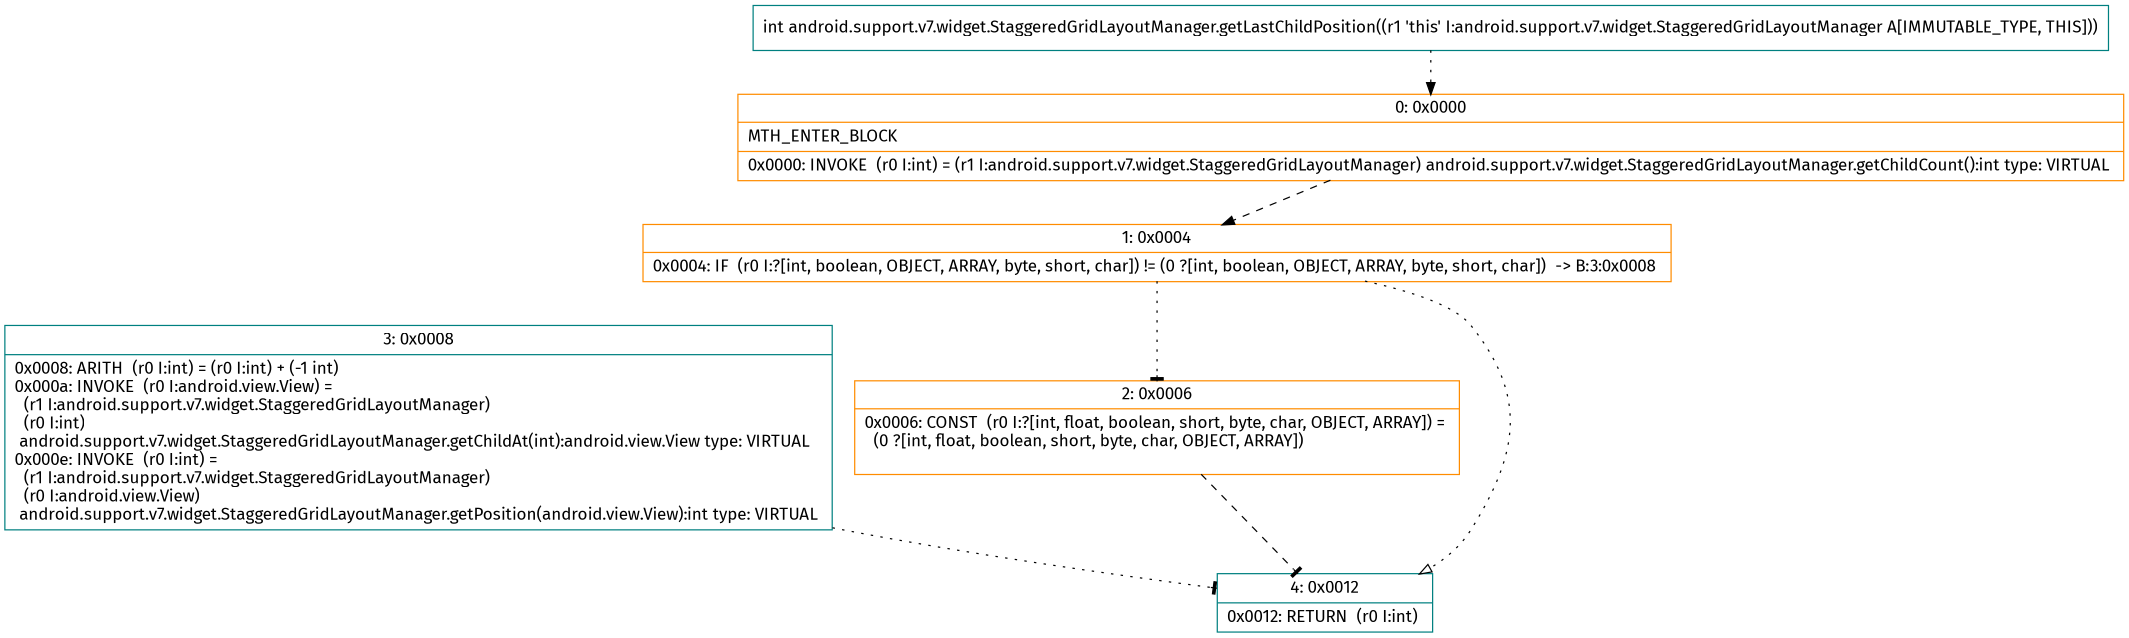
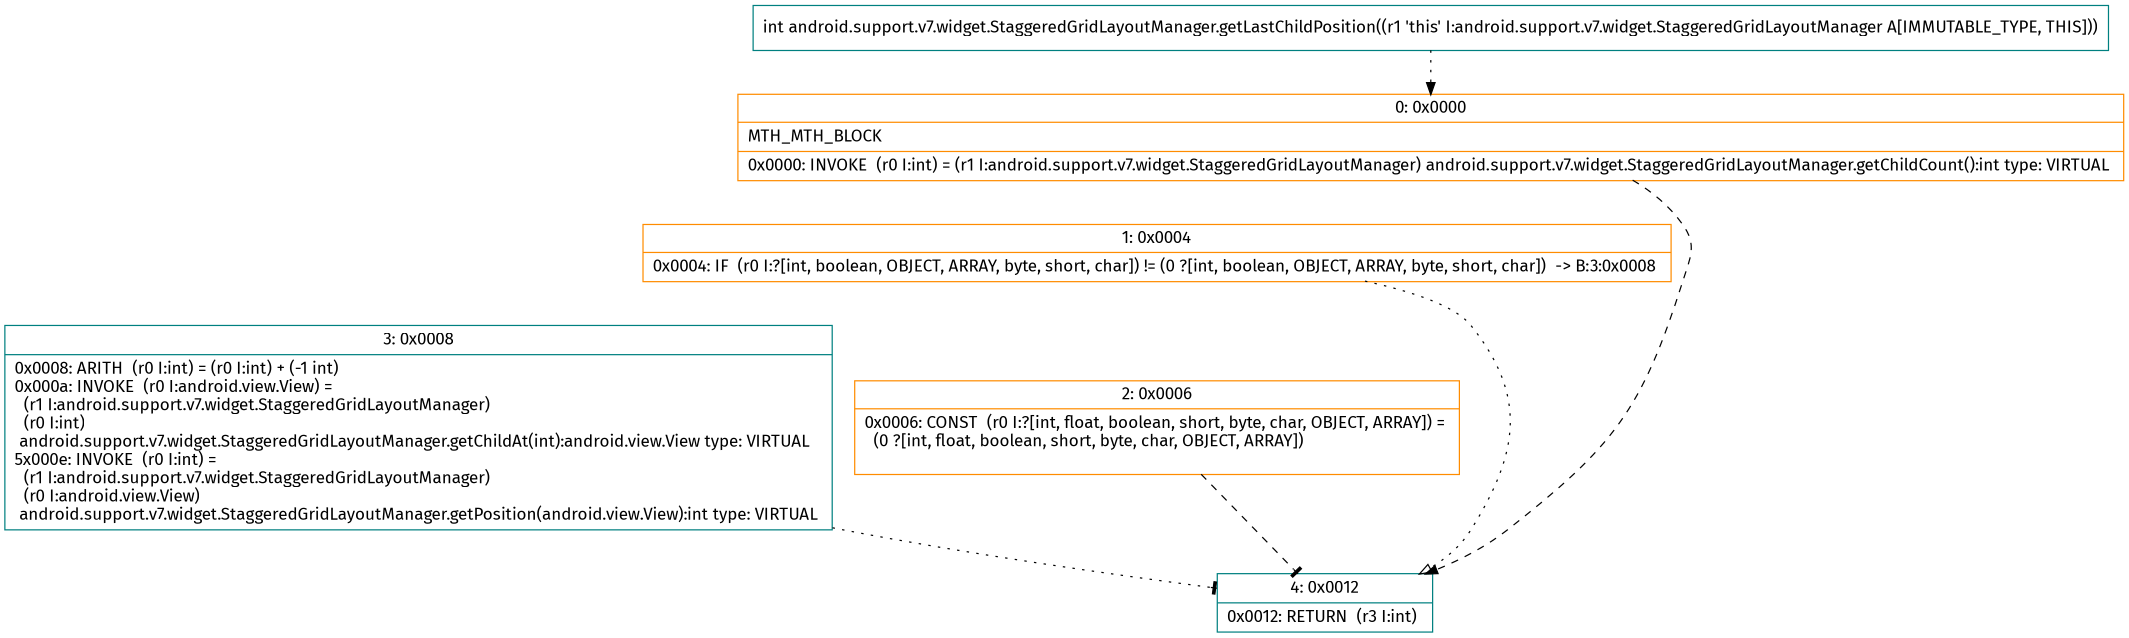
  digraph {
    fontname="Fira Sans"
    node [color=darkorange fontname="Fira Sans" shape=record]
    edge [arrowhead=tee fontname="Fira Sans" style=dotted]
-   n1 [label="{0\:\ 0x0000|MTH_ENTER_BLOCK\l|0x0000: INVOKE  (r0 I:int) = (r1 I:android.support.v7.widget.StaggeredGridLayoutManager) android.support.v7.widget.StaggeredGridLayoutManager.getChildCount():int type: VIRTUAL \l}"]
+   n1 [label="{0\:\ 0x0000|MTH_MTH_BLOCK\l|0x0000: INVOKE  (r0 I:int) = (r1 I:android.support.v7.widget.StaggeredGridLayoutManager) android.support.v7.widget.StaggeredGridLayoutManager.getChildCount():int type: VIRTUAL \l}"]
    n2 [label="{1\:\ 0x0004|0x0004: IF  (r0 I:?[int, boolean, OBJECT, ARRAY, byte, short, char]) != (0 ?[int, boolean, OBJECT, ARRAY, byte, short, char])  \-\> B:3:0x0008 \l}"]
    n3 [label="{2\:\ 0x0006|0x0006: CONST  (r0 I:?[int, float, boolean, short, byte, char, OBJECT, ARRAY]) = \l  (0 ?[int, float, boolean, short, byte, char, OBJECT, ARRAY])\l \l}"]
-   n4 [color=teal label="{4\:\ 0x0012|0x0012: RETURN  (r0 I:int) \l}"]
-   n5 [color=teal label="{3\:\ 0x0008|0x0008: ARITH  (r0 I:int) = (r0 I:int) + (\-1 int) \l0x000a: INVOKE  (r0 I:android.view.View) = \l  (r1 I:android.support.v7.widget.StaggeredGridLayoutManager)\l  (r0 I:int)\l android.support.v7.widget.StaggeredGridLayoutManager.getChildAt(int):android.view.View type: VIRTUAL \l0x000e: INVOKE  (r0 I:int) = \l  (r1 I:android.support.v7.widget.StaggeredGridLayoutManager)\l  (r0 I:android.view.View)\l android.support.v7.widget.StaggeredGridLayoutManager.getPosition(android.view.View):int type: VIRTUAL \l}"]
+   n4 [color=teal label="{4\:\ 0x0012|0x0012: RETURN  (r3 I:int) \l}"]
+   n5 [color=teal label="{3\:\ 0x0008|0x0008: ARITH  (r0 I:int) = (r0 I:int) + (\-1 int) \l0x000a: INVOKE  (r0 I:android.view.View) = \l  (r1 I:android.support.v7.widget.StaggeredGridLayoutManager)\l  (r0 I:int)\l android.support.v7.widget.StaggeredGridLayoutManager.getChildAt(int):android.view.View type: VIRTUAL \l5x000e: INVOKE  (r0 I:int) = \l  (r1 I:android.support.v7.widget.StaggeredGridLayoutManager)\l  (r0 I:android.view.View)\l android.support.v7.widget.StaggeredGridLayoutManager.getPosition(android.view.View):int type: VIRTUAL \l}"]
    n6 [color=teal label="{int android.support.v7.widget.StaggeredGridLayoutManager.getLastChildPosition((r1 'this' I:android.support.v7.widget.StaggeredGridLayoutManager A[IMMUTABLE_TYPE, THIS])) }"]
-   n1 -> n2 [arrowhead=normal style=dashed]
-   n2 -> n3
+   n1 -> n4 [arrowhead=normal style=dashed]
    n2 -> n4 [arrowhead=onormal]
    n3 -> n4 [style=dashed]
    n5 -> n4
    n6 -> n1 [arrowhead=normal]
  }
